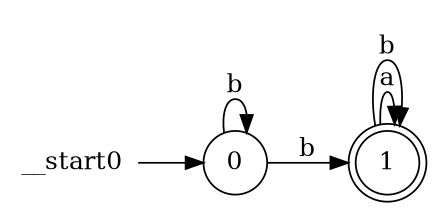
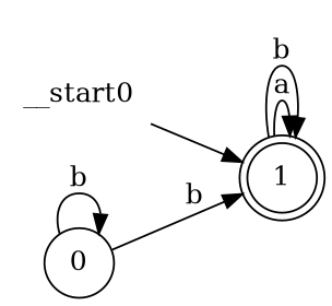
  digraph {
    rankdir=LR
    __start0 [shape=none]
    0 [shape=circle]
    1 [shape=doublecircle]
-   __start0 -> 0
+   __start0 -> 1
    0 -> 0 [label=b]
    0 -> 1 [label=b]
    1 -> 1 [label=a]
    1 -> 1 [label=b]
  }
